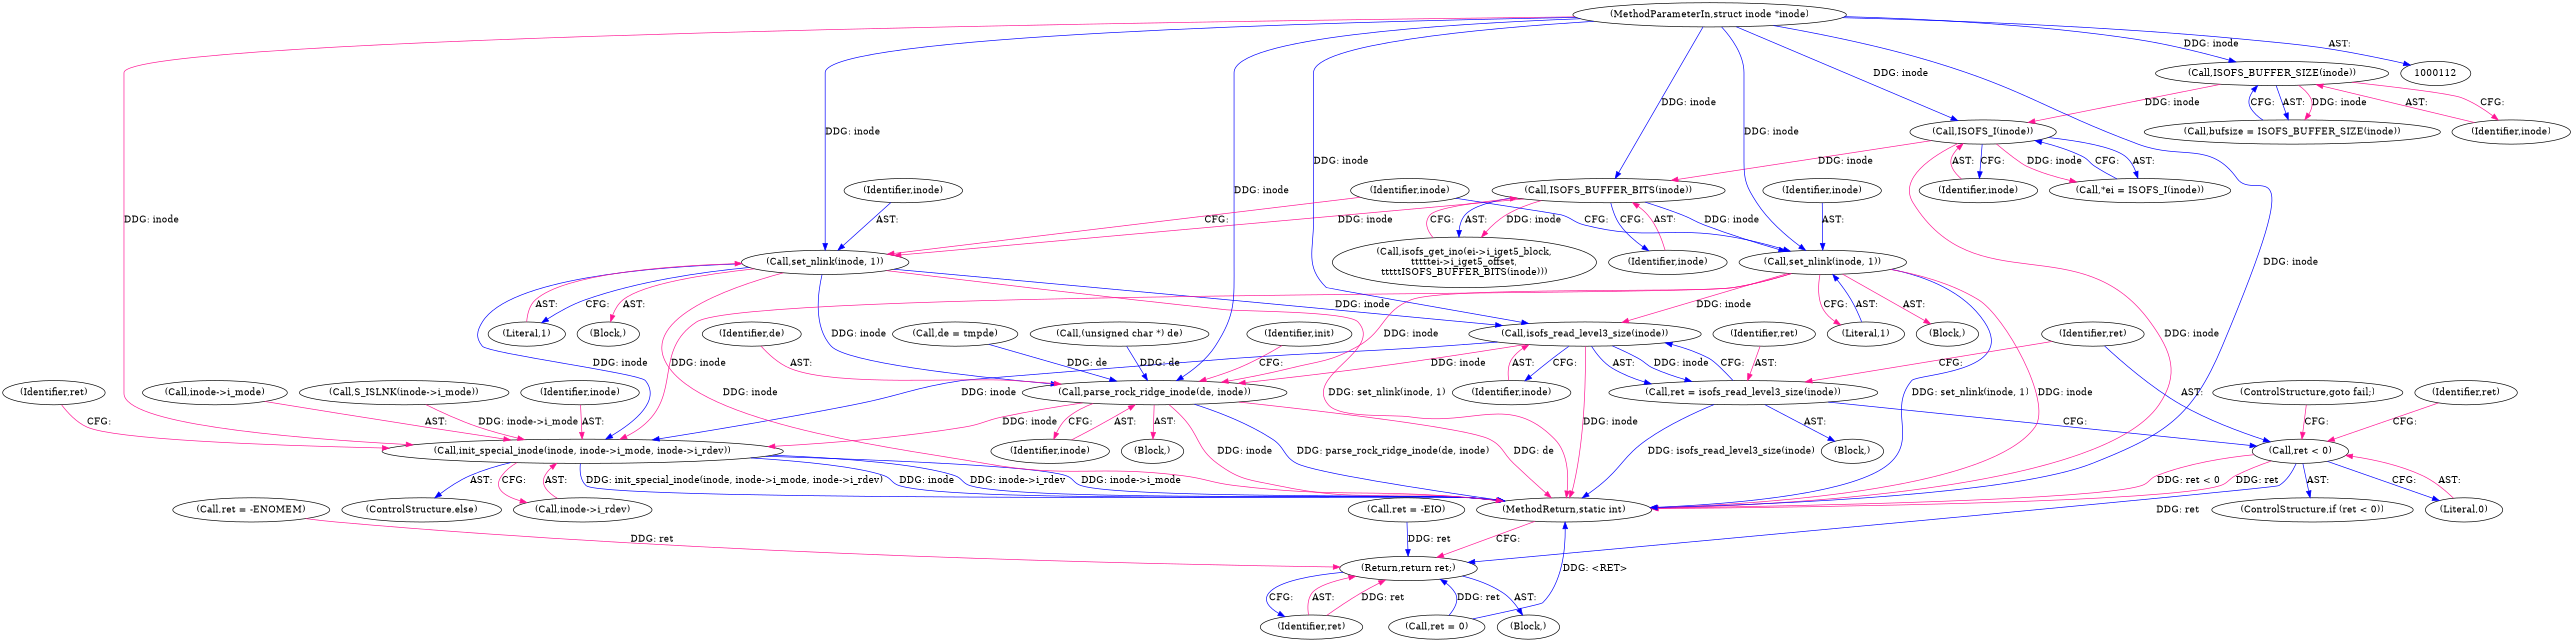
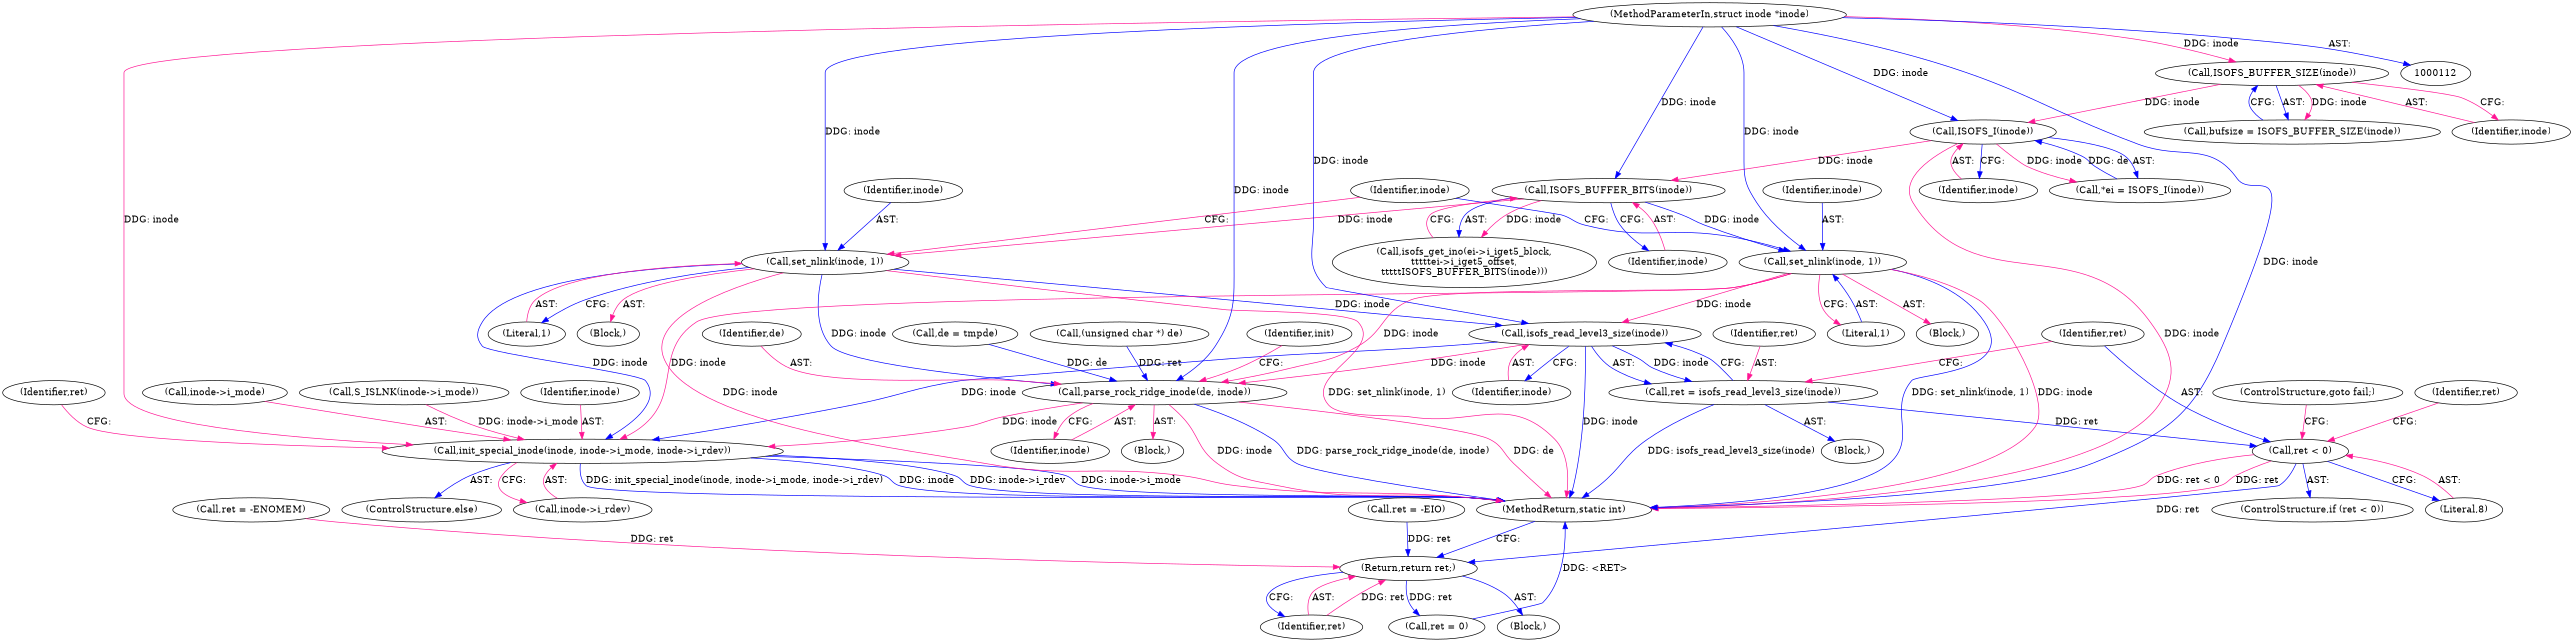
  digraph {
    edge [color=deeppink]
    n1 [label="(Call,isofs_read_level3_size(inode))"]
    n2 [label="(Call,ret = isofs_read_level3_size(inode))"]
    n3 [label="(Call,parse_rock_ridge_inode(de, inode))"]
    n4 [label="(Call,init_special_inode(inode, inode->i_mode, inode->i_rdev))"]
    n5 [label="(MethodReturn,static int)"]
    n6 [label="(Identifier,inode)"]
    n7 [label="(Call,ret < 0)"]
    n8 [label="(Block,)"]
    n9 [label="(Identifier,inode)"]
    n10 [label="(Block,)"]
    n11 [label="(ControlStructure,else)"]
    n12 [label="(Call,inode->i_rdev)"]
    n13 [label="(Return,return ret;)"]
    n14 [label="(Call,set_nlink(inode, 1))"]
    n15 [label="(Literal,1)"]
    n16 [label="(Block,)"]
    n17 [label="(Call,ISOFS_BUFFER_BITS(inode))"]
    n18 [label="(Call,set_nlink(inode, 1))"]
    n19 [label="(Call,isofs_get_ino(ei->i_iget5_block,\n\t\t\t\t\tei->i_iget5_offset,\n\t\t\t\t\tISOFS_BUFFER_BITS(inode)))"]
    n20 [label="(Identifier,inode)"]
    n21 [label="(Literal,1)"]
    n22 [label="(Block,)"]
    n23 [label="(Call,ISOFS_I(inode))"]
    n24 [label="(Call,*ei = ISOFS_I(inode))"]
    n25 [label="(Identifier,inode)"]
    n26 [label="(Call,ISOFS_BUFFER_SIZE(inode))"]
    n27 [label="(Identifier,inode)"]
    n28 [label="(Call,bufsize = ISOFS_BUFFER_SIZE(inode))"]
    n29 [label="(MethodParameterIn,struct inode *inode)"]
    1000112
    n31 [label="(ControlStructure,if (ret < 0))"]
-   n32 [label="(Literal,0)"]
+   n32 [label="(Literal,8)"]
    n33 [label="(Block,)"]
    n34 [label="(Identifier,ret)"]
    n35 [label="(Identifier,init)"]
    n36 [label="(Identifier,ret)"]
    n37 [label="(Identifier,ret)"]
    n38 [label="(Identifier,inode)"]
    n39 [label="(Identifier,de)"]
    n40 [label="(Call,de = tmpde)"]
    n41 [label="(Call,inode->i_mode)"]
    n42 [label="(Identifier,inode)"]
    n43 [label="(Call,(unsigned char *) de)"]
    n44 [label="(Call,ret = -ENOMEM)"]
    n45 [label="(ControlStructure,goto fail;)"]
    n46 [label="(Call,S_ISLNK(inode->i_mode))"]
    n47 [label="(Call,ret = -EIO)"]
    n48 [label="(Identifier,ret)"]
    n49 [label="(Identifier,ret)"]
    n50 [label="(Identifier,inode)"]
    n51 [label="(Call,ret = 0)"]
    n52 [label="(Identifier,inode)"]
    n1 -> n2 [color=blue label="AST: "]
    n1 -> n2 [color=blue label="DDG: inode"]
    n1 -> n3 [label="DDG: inode"]
    n1 -> n4 [color=blue label="DDG: inode"]
-   n1 -> n5 [label="DDG: inode"]
+   n1 -> n5 [color=blue label="DDG: inode"]
    n1 -> n6 [color=blue label="CFG: "]
    n2 -> n1 [color=blue label="CFG: "]
    n2 -> n5 [color=blue label="DDG: isofs_read_level3_size(inode)"]
-   n2 -> n7 [color=blue label="CFG: "]
+   n2 -> n7 [color=blue label="DDG: ret"]
    n2 -> n8 [color=blue label="AST: "]
    n3 -> n4 [label="DDG: inode"]
    n3 -> n5 [label="DDG: inode"]
    n3 -> n5 [color=blue label="DDG: parse_rock_ridge_inode(de, inode)"]
    n3 -> n5 [label="DDG: de"]
    n3 -> n9 [label="CFG: "]
    n3 -> n10 [label="AST: "]
    n4 -> n5 [color=blue label="DDG: init_special_inode(inode, inode->i_mode, inode->i_rdev)"]
    n4 -> n5 [color=blue label="DDG: inode"]
    n4 -> n5 [color=blue label="DDG: inode->i_rdev"]
    n4 -> n5 [color=blue label="DDG: inode->i_mode"]
    n4 -> n11 [color=blue label="AST: "]
    n4 -> n12 [label="CFG: "]
-   n5 -> n13 [label="CFG: "]
+   n5 -> n13 [color=blue label="CFG: "]
    n6 -> n1 [label="AST: "]
    n7 -> n5 [label="DDG: ret < 0"]
    n7 -> n5 [label="DDG: ret"]
    n7 -> n13 [color=blue label="DDG: ret"]
    n7 -> n31 [color=blue label="AST: "]
    n7 -> n32 [color=blue label="CFG: "]
    n9 -> n3 [label="AST: "]
    n12 -> n4 [label="AST: "]
    n13 -> n33 [color=blue label="AST: "]
    n13 -> n34 [color=blue label="CFG: "]
    n14 -> n1 [color=blue label="DDG: inode"]
    n14 -> n3 [color=blue label="DDG: inode"]
    n14 -> n4 [color=blue label="DDG: inode"]
    n14 -> n5 [label="DDG: inode"]
    n14 -> n5 [label="DDG: set_nlink(inode, 1)"]
    n14 -> n15 [color=blue label="CFG: "]
    n14 -> n16 [label="AST: "]
    n15 -> n14 [label="AST: "]
    n17 -> n14 [label="DDG: inode"]
    n17 -> n18 [color=blue label="DDG: inode"]
    n17 -> n19 [color=blue label="AST: "]
    n17 -> n19 [label="DDG: inode"]
    n17 -> n20 [color=blue label="CFG: "]
    n18 -> n1 [label="DDG: inode"]
    n18 -> n3 [label="DDG: inode"]
    n18 -> n4 [label="DDG: inode"]
    n18 -> n5 [color=blue label="DDG: set_nlink(inode, 1)"]
    n18 -> n5 [label="DDG: inode"]
    n18 -> n21 [label="CFG: "]
    n18 -> n22 [label="AST: "]
    n19 -> n17 [label="CFG: "]
    n20 -> n17 [label="AST: "]
    n21 -> n18 [color=blue label="AST: "]
    n23 -> n5 [label="DDG: inode"]
    n23 -> n17 [label="DDG: inode"]
    n23 -> n24 [color=blue label="AST: "]
    n23 -> n24 [label="DDG: inode"]
    n23 -> n25 [color=blue label="CFG: "]
-   n24 -> n23 [color=blue label="CFG: "]
+   n24 -> n23 [color=blue label="DDG: de"]
    n25 -> n23 [label="AST: "]
    n26 -> n23 [label="DDG: inode"]
    n26 -> n27 [label="CFG: "]
    n26 -> n28 [color=blue label="AST: "]
    n26 -> n28 [label="DDG: inode"]
    n27 -> n26 [label="AST: "]
    n28 -> n26 [color=blue label="CFG: "]
    n29 -> n1 [color=blue label="DDG: inode"]
    n29 -> n3 [color=blue label="DDG: inode"]
    n29 -> n4 [label="DDG: inode"]
    n29 -> n5 [color=blue label="DDG: inode"]
    n29 -> n14 [color=blue label="DDG: inode"]
    n29 -> n17 [color=blue label="DDG: inode"]
    n29 -> n18 [color=blue label="DDG: inode"]
    n29 -> n23 [color=blue label="DDG: inode"]
-   n29 -> n26 [color=blue label="DDG: inode"]
+   n29 -> n26 [label="DDG: inode"]
    n29 -> 1000112 [color=blue label="AST: "]
    n32 -> n7 [label="AST: "]
    n34 -> n13 [label="AST: "]
    n34 -> n13 [label="DDG: ret"]
    n35 -> n3 [label="CFG: "]
    n36 -> n4 [label="CFG: "]
    n37 -> n2 [label="AST: "]
    n38 -> n14 [color=blue label="AST: "]
    n39 -> n3 [label="AST: "]
    n40 -> n3 [color=blue label="DDG: de"]
    n41 -> n4 [label="AST: "]
    n42 -> n14 [label="CFG: "]
    n42 -> n18 [color=blue label="CFG: "]
-   n43 -> n3 [color=blue label="DDG: de"]
+   n43 -> n3 [color=blue label="DDG: ret"]
    n44 -> n13 [label="DDG: ret"]
    n45 -> n7 [label="CFG: "]
    n46 -> n4 [label="DDG: inode->i_mode"]
    n47 -> n13 [color=blue label="DDG: ret"]
    n48 -> n7 [label="CFG: "]
    n49 -> n2 [label="CFG: "]
    n49 -> n7 [color=blue label="AST: "]
    n50 -> n18 [color=blue label="AST: "]
    n51 -> n5 [color=blue label="DDG: <RET>"]
-   n51 -> n13 [color=blue label="DDG: ret"]
+   n13 -> n51 [color=blue label="DDG: ret"]
    n52 -> n4 [label="AST: "]
  }
